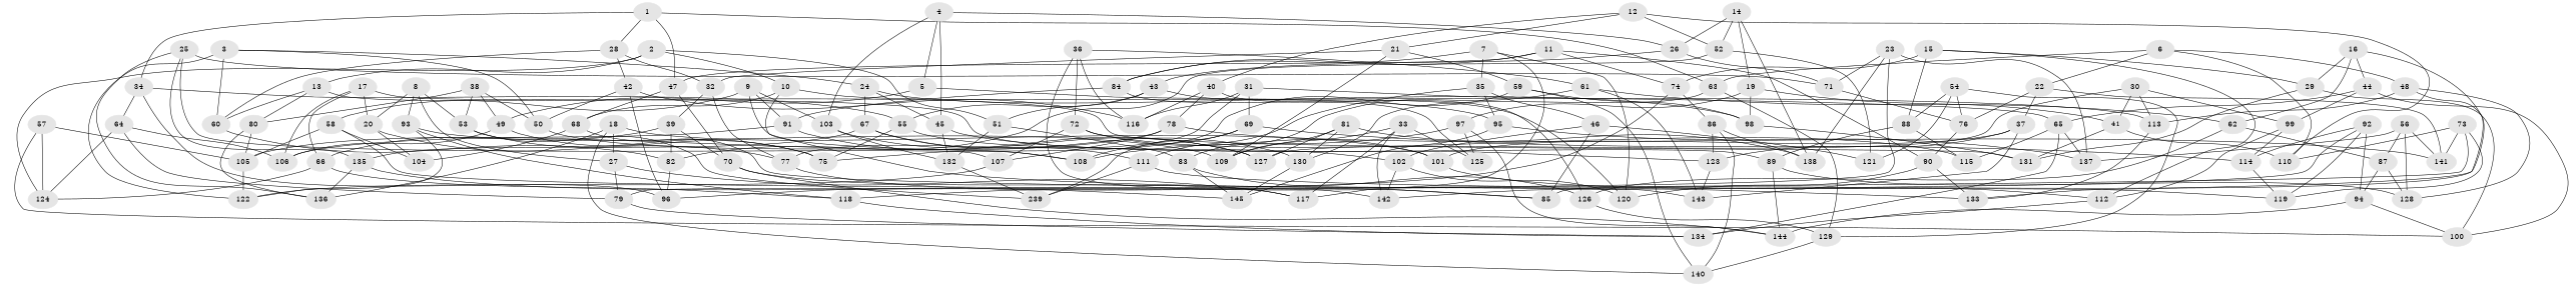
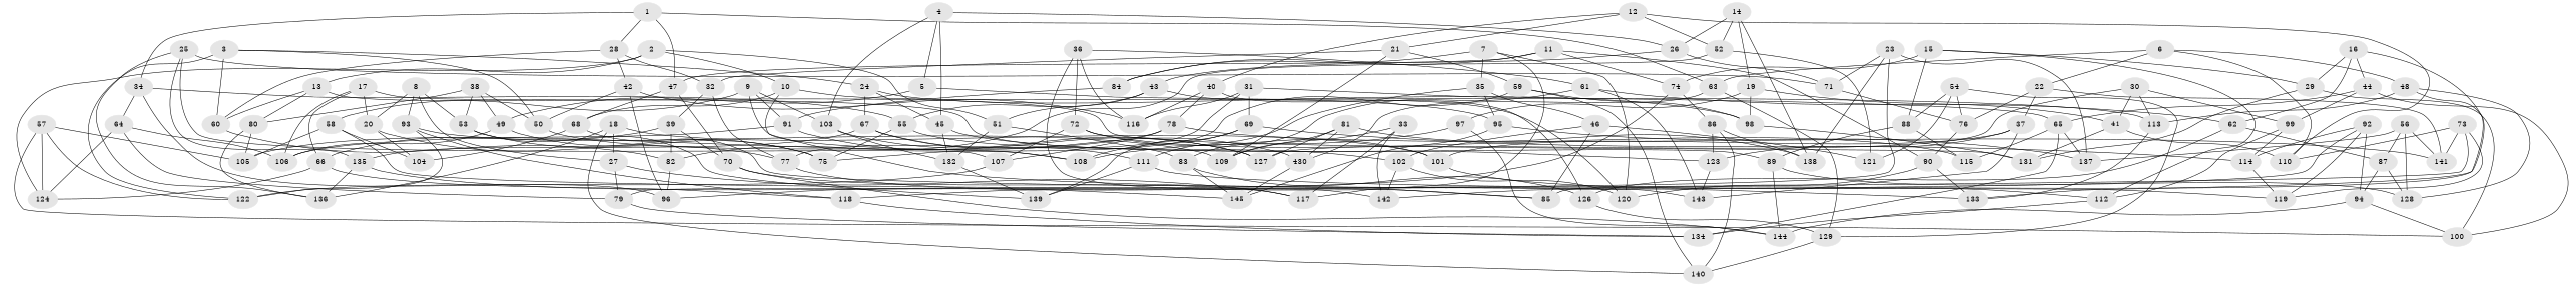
  graph {
    node [color=gray90 style=filled]
    1
    28
    34
    47
    63
    60
    32
    42
    55
    64
    96
    68
    70
    129
-   130
+   130 [label=430]
    2
    10
    13
    51
    124
    113
    133
    80
    131
    132
    83
    3
    24
    50
    122
    45
    98
    67
    108
    82
    4
    5
    26
    103
    49
    95
    71
    43
    123
    127
    106
    75
    137
    145
    6
    22
    48
    110
    37
    76
    141
    128
    7
    35
    84
    117
    120
    46
    111
    91
-   125
    8
    20
    27
    53
    93
    77
    104
    79
-   139 [label=239]
+   139
    109
    118
    9
    58
    142
    105
    143
    11
    74
    90
    86
    12
    21
    40
    52
    59
    116
    78
    126
    121
    136
    14
    19
    138
    41
    97
    15
    29
    88
    112
    100
    89
    115
    134
    16
    44
    62
    85
    99
    65
    87
    17
    66
    144
    18
    101
    140
    39
    23
    135
    25
    107
    30
    114
    31
    69
    33
    102
    119
    36
    61
    72
    38
    54
    56
    94
    57
    73
    81
    92
    1 -- 28
    1 -- 34
    1 -- 47
    1 -- 63
    28 -- 60
    28 -- 32
    28 -- 42
    34 -- 55
    34 -- 64
    34 -- 96
    47 -- 68
    47 -- 70
    63 -- 129
    63 -- 130
    60 -- 82
    32 -- 77
    32 -- 39
    42 -- 96
    42 -- 50
    42 -- 116
    55 -- 75
    55 -- 102
    64 -- 124
    64 -- 106
    64 -- 79
    68 -- 104
    68 -- 143
    70 -- 117
    70 -- 144
    129 -- 140
    130 -- 145
    2 -- 10
    2 -- 13
    2 -- 51
    2 -- 124
    10 -- 68
    10 -- 113
    10 -- 133
    13 -- 60
    13 -- 80
    13 -- 131
    51 -- 132
    51 -- 83
    113 -- 133
    80 -- 105
    80 -- 136
    132 -- 139
    83 -- 145
    83 -- 126
    3 -- 60
    3 -- 24
    3 -- 50
    3 -- 122
    24 -- 45
    24 -- 98
    24 -- 67
    50 -- 108
    45 -- 132
    45 -- 123
    98 -- 131
    67 -- 130
    67 -- 111
    67 -- 135
    82 -- 96
    4 -- 45
    4 -- 5
    4 -- 26
    4 -- 103
    5 -- 49
    5 -- 95
    26 -- 71
    26 -- 43
    103 -- 132
    103 -- 127
    49 -- 106
    49 -- 75
    95 -- 137
    95 -- 145
    71 -- 76
    43 -- 55
    43 -- 51
    43 -- 120
    123 -- 143
    6 -- 63
    6 -- 22
    6 -- 48
    6 -- 110
    22 -- 37
    22 -- 76
    22 -- 141
    48 -- 113
    48 -- 133
    48 -- 128
    37 -- 123
    37 -- 143
    37 -- 101
    76 -- 90
    7 -- 35
    7 -- 84
    7 -- 117
    7 -- 120
    35 -- 95
    35 -- 46
    35 -- 111
    84 -- 91
-   84 -- 125
    46 -- 121
    46 -- 85
    46 -- 102
    111 -- 139
    111 -- 119
    91 -- 127
    91 -- 106
    8 -- 20
    8 -- 27
    8 -- 53
    8 -- 93
    20 -- 77
    20 -- 104
    27 -- 117
    27 -- 79
    53 -- 75
    53 -- 139
    93 -- 122
    93 -- 109
    93 -- 118
    77 -- 85
    79 -- 134
    118 -- 134
    9 -- 108
    9 -- 103
    9 -- 91
    9 -- 58
    58 -- 104
    58 -- 142
    58 -- 105
    11 -- 47
    11 -- 84
    11 -- 74
    11 -- 90
    74 -- 96
    74 -- 86
    90 -- 133
    90 -- 120
    86 -- 123
    86 -- 138
    86 -- 140
    12 -- 110
    12 -- 21
    12 -- 40
    12 -- 52
    21 -- 32
    21 -- 109
    21 -- 59
    40 -- 116
    40 -- 78
    40 -- 126
    52 -- 82
    52 -- 121
    59 -- 98
    59 -- 75
    59 -- 140
    78 -- 141
    78 -- 105
    78 -- 107
    126 -- 129
    14 -- 26
    14 -- 52
    14 -- 19
    14 -- 138
    19 -- 98
    19 -- 41
    19 -- 97
    41 -- 131
    41 -- 110
    97 -- 108
-   97 -- 125
    97 -- 144
    15 -- 74
    15 -- 29
    15 -- 88
    15 -- 112
    29 -- 131
    29 -- 100
    88 -- 89
    88 -- 115
    112 -- 134
    89 -- 128
    89 -- 144
    16 -- 29
    16 -- 44
    16 -- 62
    16 -- 85
    44 -- 100
    44 -- 99
    44 -- 65
    62 -- 126
    62 -- 87
    99 -- 112
    99 -- 114
    65 -- 137
    65 -- 115
    65 -- 134
    87 -- 128
    87 -- 94
    17 -- 106
    17 -- 20
    17 -- 89
    17 -- 66
    66 -- 124
    66 -- 118
    18 -- 27
    18 -- 136
    18 -- 101
    18 -- 140
    101 -- 112
    39 -- 70
    39 -- 82
    39 -- 66
    23 -- 71
    23 -- 137
    23 -- 79
    23 -- 138
    135 -- 145
    135 -- 136
    25 -- 71
    25 -- 136
    25 -- 135
    25 -- 107
    107 -- 122
    30 -- 113
    30 -- 127
    30 -- 41
    30 -- 99
    114 -- 119
    31 -- 77
    31 -- 116
    31 -- 65
    31 -- 69
    69 -- 108
    69 -- 139
    69 -- 114
    33 -- 117
-   33 -- 125
    33 -- 109
    33 -- 142
    102 -- 120
    102 -- 142
    36 -- 116
    36 -- 85
    36 -- 61
    36 -- 72
    61 -- 83
    61 -- 143
    61 -- 62
    72 -- 115
    72 -- 101
    72 -- 107
    38 -- 80
    38 -- 50
    38 -- 49
    38 -- 53
    54 -- 129
    54 -- 76
    54 -- 121
    54 -- 88
    56 -- 137
    56 -- 141
    56 -- 128
    56 -- 87
    94 -- 100
    94 -- 144
    57 -- 124
-   105 -- 122
+   57 -- 122
    57 -- 105
    57 -- 100
    73 -- 110
    73 -- 141
    73 -- 118
    73 -- 119
    81 -- 130
    81 -- 127
    81 -- 109
    81 -- 138
    92 -- 142
    92 -- 114
    92 -- 119
    92 -- 94
  }
